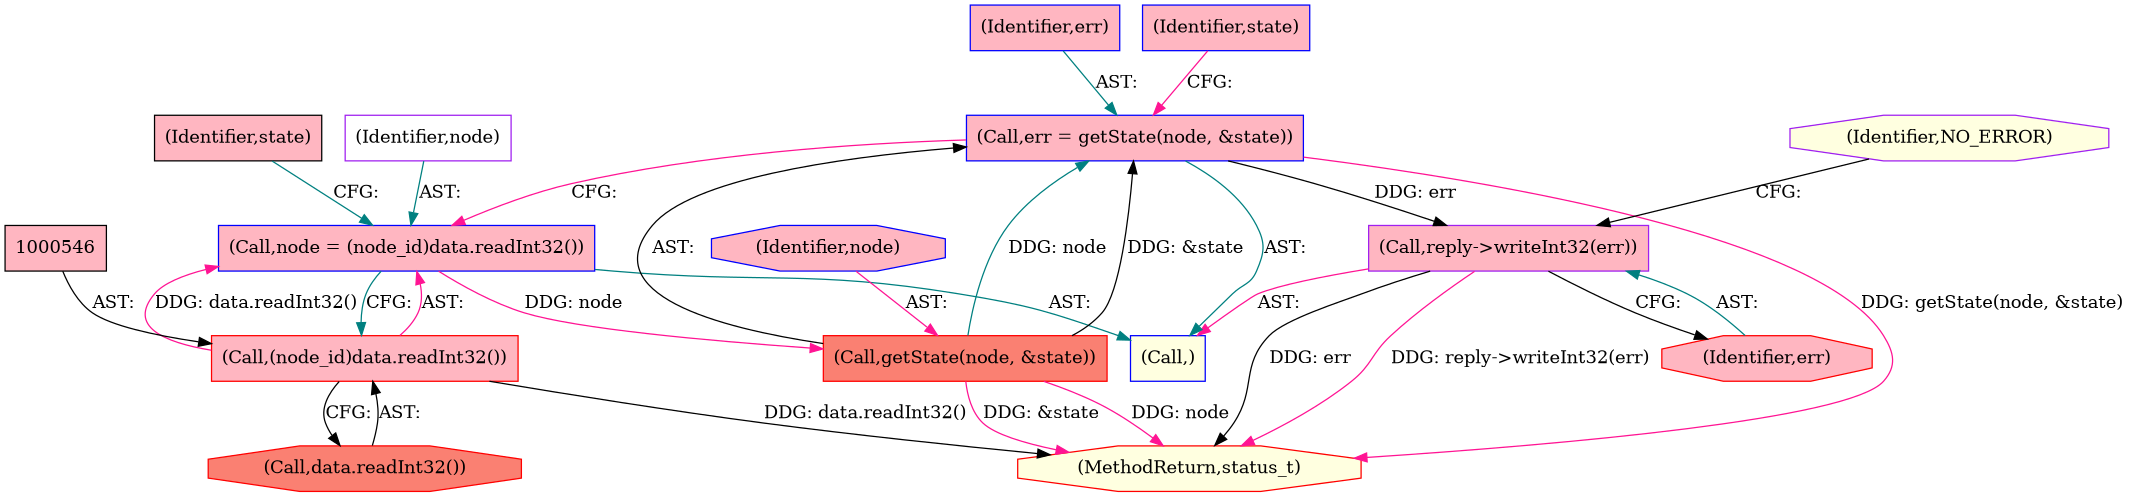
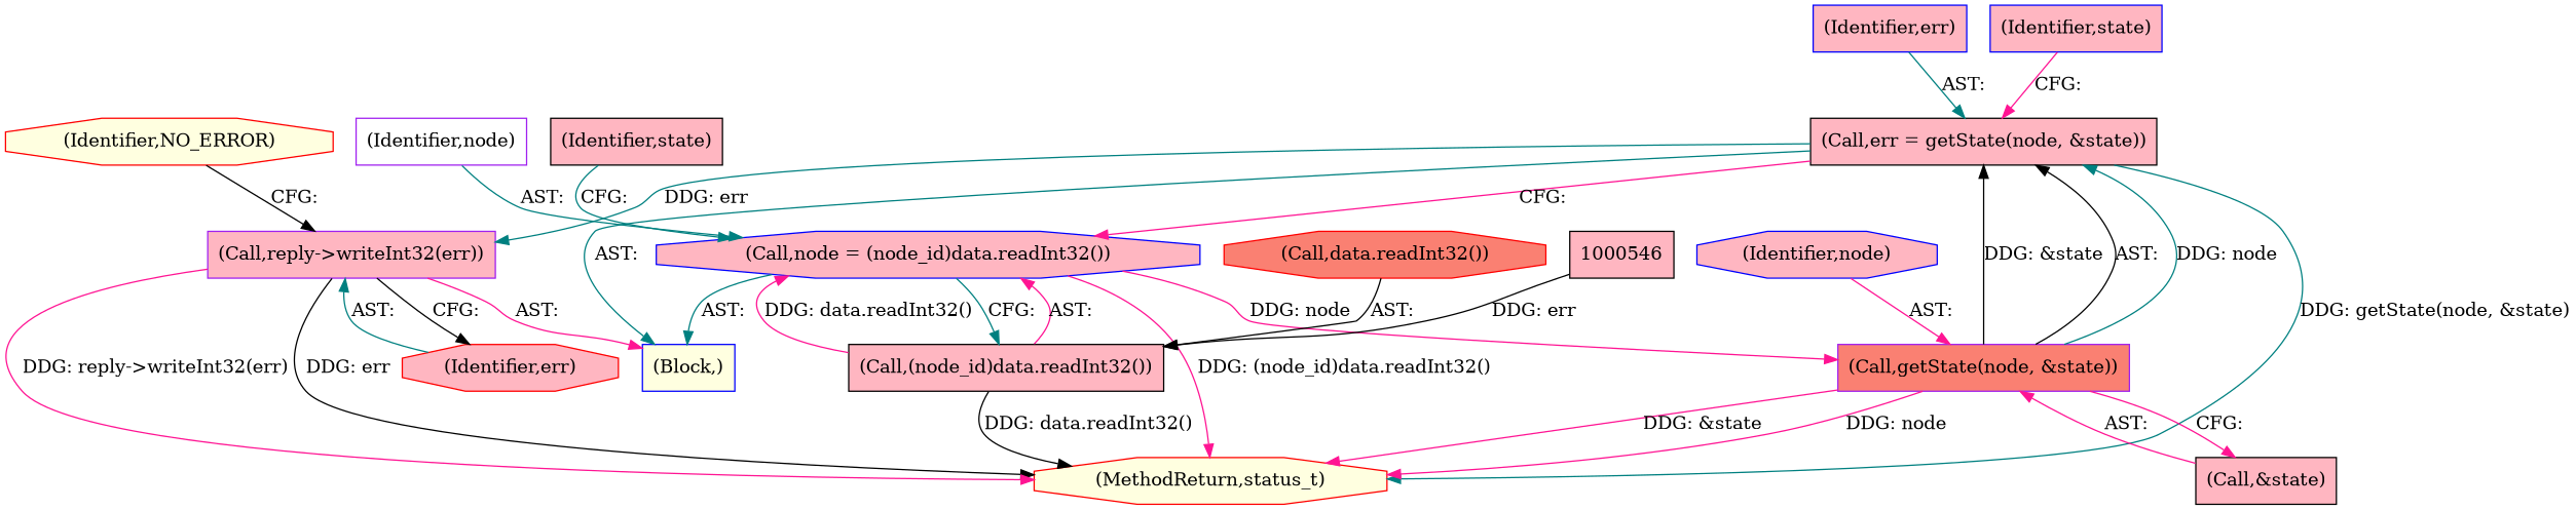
  digraph {
    node [color=blue fillcolor=lightpink shape=box style=filled]
    edge [color=deeppink]
    n1 [color=purple label="(Call,reply->writeInt32(err))"]
-   n2 [fillcolor=lightyellow label="(Call,)"]
+   n2 [fillcolor=lightyellow label="(Block,)"]
    n3 [color=red label="(Identifier,err)" shape=octagon]
    n4 [color=red fillcolor=lightyellow label="(MethodReturn,status_t)" shape=octagon]
-   n5 [label="(Call,err = getState(node, &state))"]
-   n6 [label="(Call,node = (node_id)data.readInt32())"]
-   n7 [color=red fillcolor=salmon label="(Call,getState(node, &state))"]
-   n9 [color=red label="(Call,(node_id)data.readInt32())"]
+   n5 [color=black label="(Call,err = getState(node, &state))"]
+   n6 [label="(Call,node = (node_id)data.readInt32())" shape=octagon]
+   n7 [color=purple fillcolor=salmon label="(Call,getState(node, &state))"]
+   n8 [color=black label="(Call,&state)"]
+   n9 [color=black label="(Call,(node_id)data.readInt32())"]
    n10 [color=red fillcolor=salmon label="(Call,data.readInt32())" shape=octagon]
    n11 [label="(Identifier,err)"]
    n12 [label="(Identifier,node)" shape=octagon]
-   n13 [color=purple fillcolor=lightyellow label="(Identifier,NO_ERROR)" shape=octagon]
+   n13 [color=red fillcolor=lightyellow label="(Identifier,NO_ERROR)" shape=octagon]
    n14 [color=black label="(Identifier,state)"]
    n15 [label="(Identifier,state)"]
    n16 [color=purple fillcolor=white label="(Identifier,node)"]
    1000546 [color=black]
    n1 -> n2 [label="AST: "]
    n1 -> n3 [color=black label="CFG: "]
    n1 -> n4 [color=black label="DDG: err"]
    n1 -> n4 [label="DDG: reply->writeInt32(err)"]
    n3 -> n1 [color=teal label="AST: "]
-   n5 -> n1 [color=black label="DDG: err"]
+   n5 -> n1 [color=teal label="DDG: err"]
    n5 -> n2 [color=teal label="AST: "]
-   n5 -> n4 [label="DDG: getState(node, &state)"]
+   n5 -> n4 [color=teal label="DDG: getState(node, &state)"]
    n5 -> n6 [label="CFG: "]
    n6 -> n2 [color=teal label="AST: "]
+   n6 -> n4 [label="DDG: (node_id)data.readInt32()"]
    n6 -> n7 [label="DDG: node"]
    n6 -> n9 [color=teal label="CFG: "]
    n7 -> n4 [label="DDG: &state"]
    n7 -> n4 [label="DDG: node"]
    n7 -> n5 [color=black label="AST: "]
    n7 -> n5 [color=teal label="DDG: node"]
    n7 -> n5 [color=black label="DDG: &state"]
+   n7 -> n8 [label="CFG: "]
+   n8 -> n7 [label="AST: "]
    n9 -> n4 [color=black label="DDG: data.readInt32()"]
    n9 -> n6 [label="AST: "]
    n9 -> n6 [label="DDG: data.readInt32()"]
-   n9 -> n10 [color=black label="CFG: "]
    n10 -> n9 [color=black label="AST: "]
    n11 -> n5 [color=teal label="AST: "]
    n12 -> n7 [label="AST: "]
    n13 -> n1 [color=black label="CFG: "]
    n14 -> n6 [color=teal label="CFG: "]
    n15 -> n5 [label="CFG: "]
    n16 -> n6 [color=teal label="AST: "]
-   1000546 -> n9 [color=black label="AST: "]
+   1000546 -> n9 [color=black label="DDG: err"]
  }
